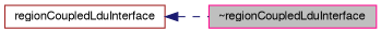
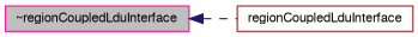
  digraph {
    rankdir=LR
    node [fontname=FreeSans fontsize=10 shape=record]
    n1 [color=deeppink fillcolor=grey75 fontcolor=black height=0.2 label="~regionCoupledLduInterface" style=filled width=0.4]
    n2 [color=brown height=0.2 label=regionCoupledLduInterface width=0.4]
-   n2 -> n1 [color=midnightblue dir=back fontname=FreeSans fontsize=10 labelfontname=FreeSans labelfontsize=10 style=dashed]
+   n1 -> n2 [color=midnightblue dir=back fontname=FreeSans fontsize=10 labelfontname=FreeSans labelfontsize=10 style=dashed]
  }
